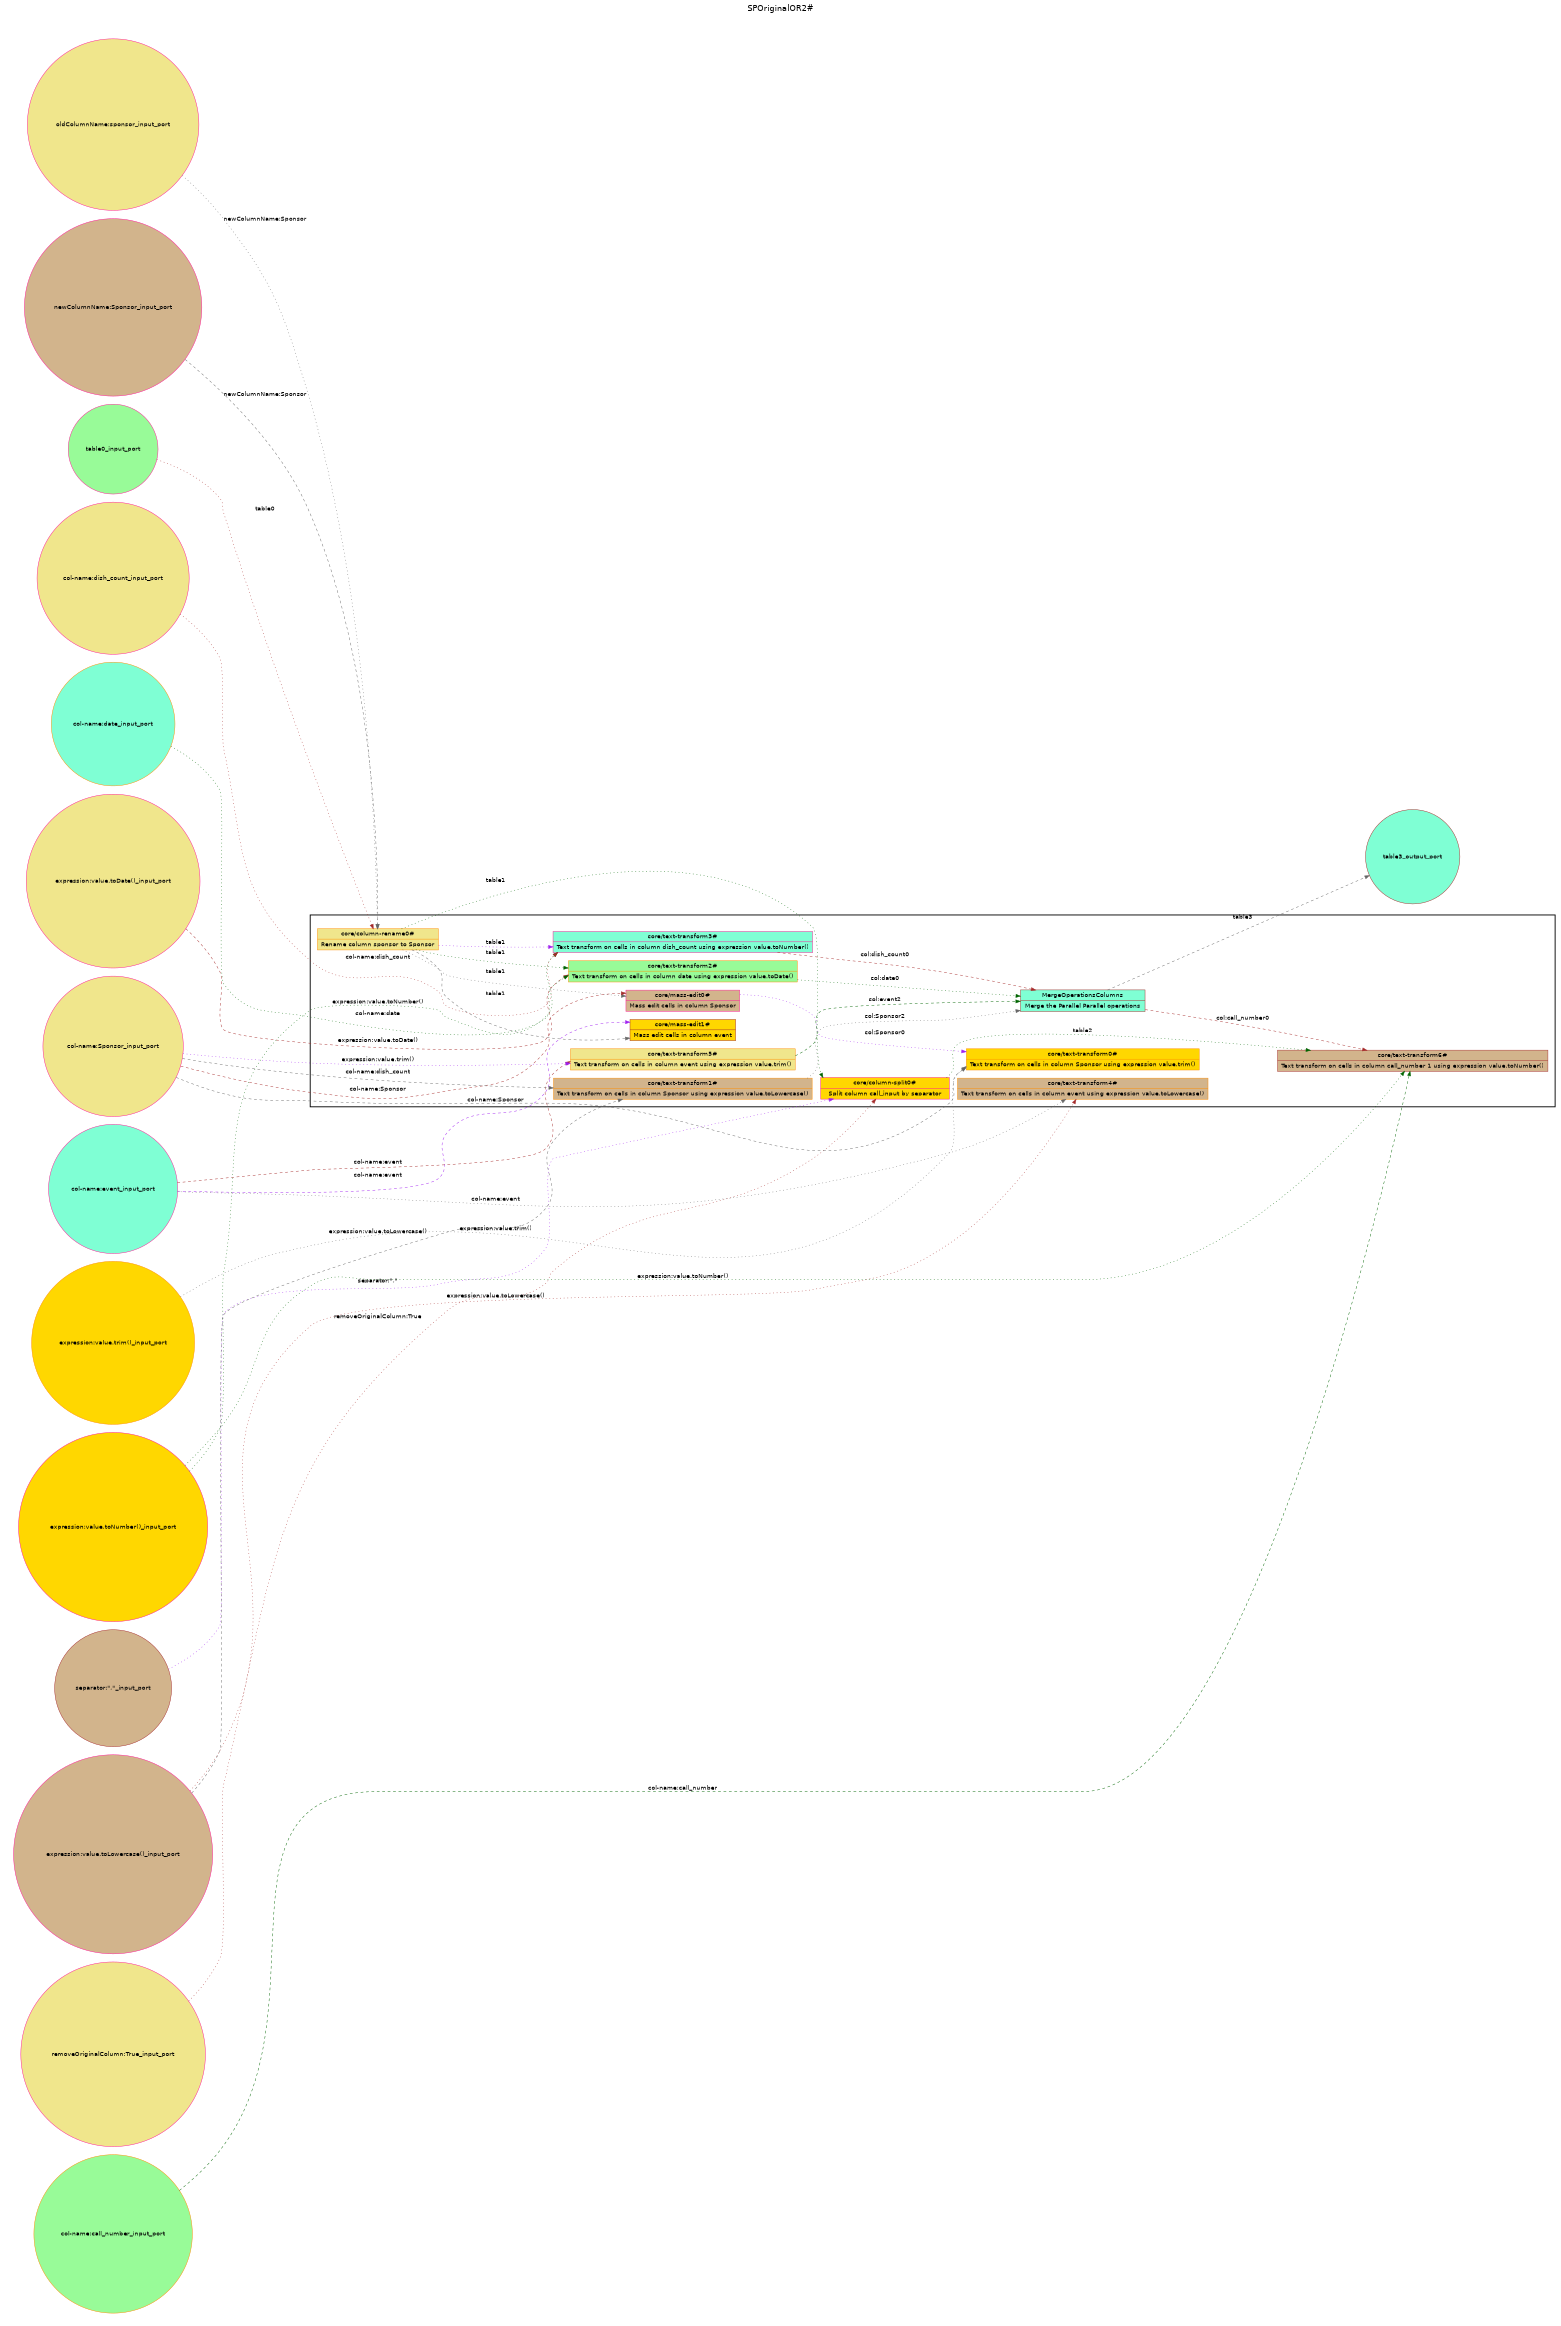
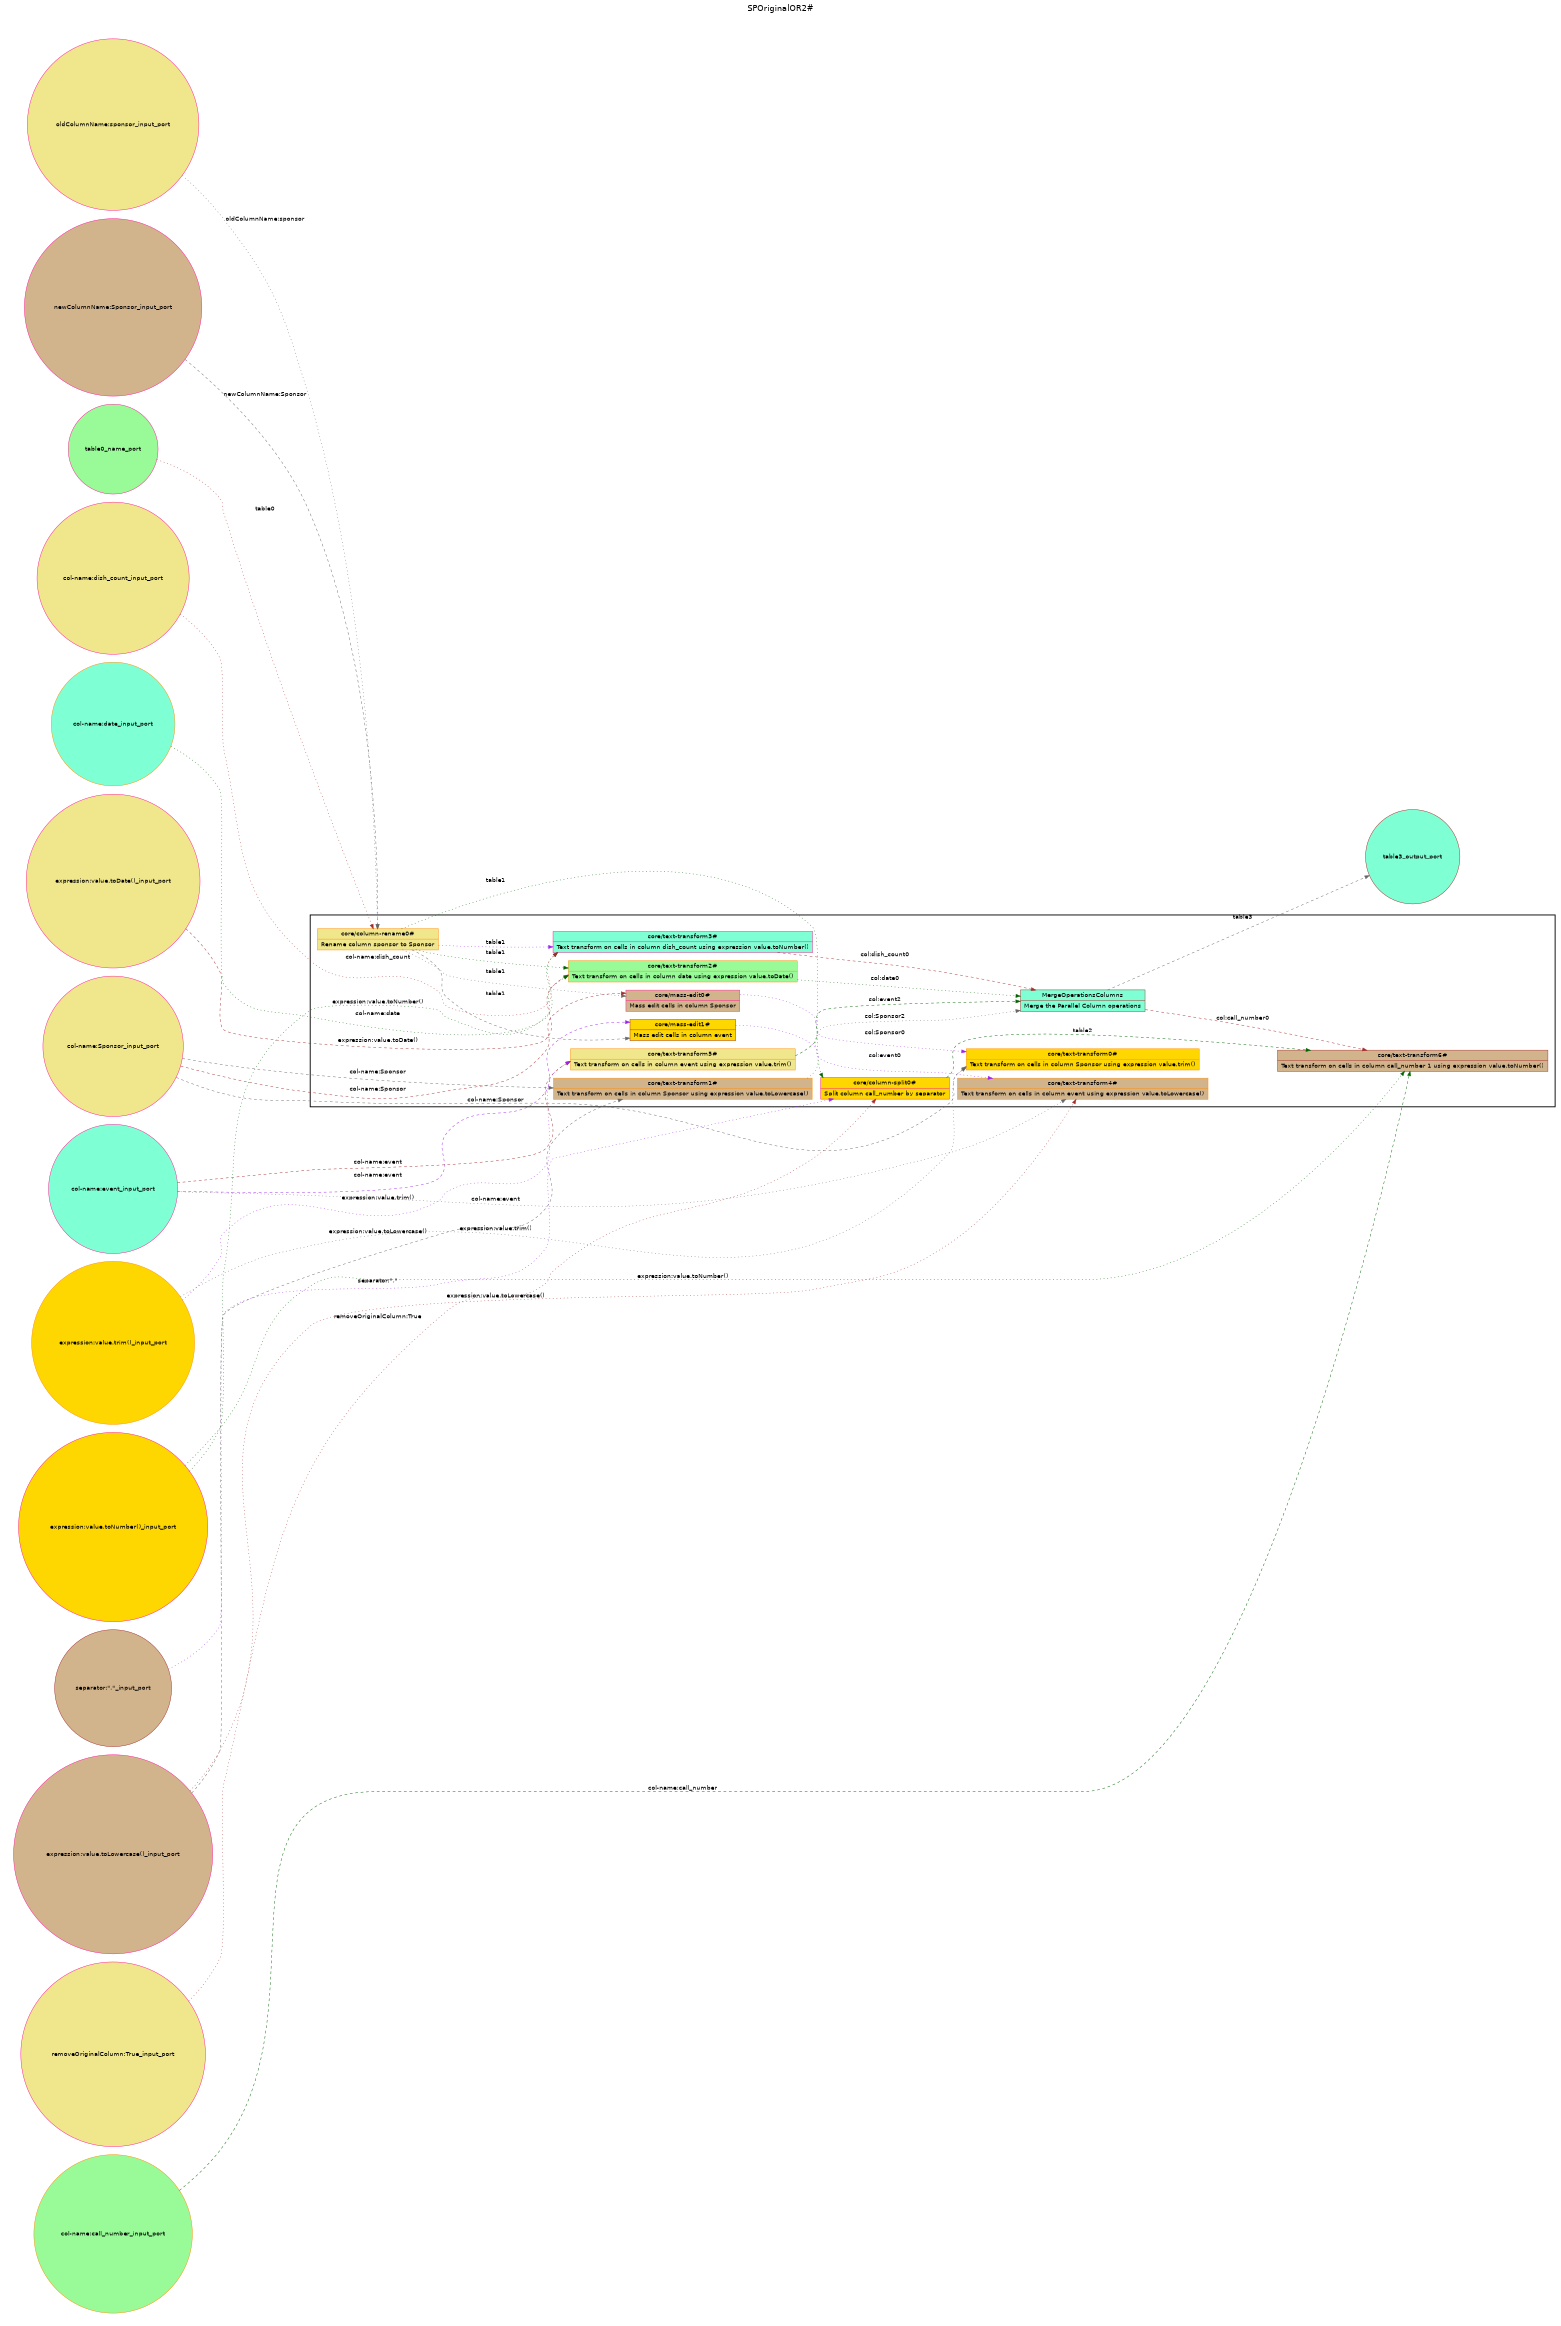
  digraph {
    fontname=Helvetica
    fontsize=18
    label="SPOriginalOR2#"
    labelloc=t
    rankdir=LR
    node [color=deeppink fillcolor=khaki fontname=Helvetica peripheries=1 shape=circle style=filled]
    edge [color=gray40 fontname=Helvetica style=dotted]
    n1 [color=darkorange label="{{<f0> core/column-rename0# |<f1> Rename column sponsor to Sponsor}}" rankdir=LR shape=record]
    n2 [fillcolor=tan label="{{<f0> core/mass-edit0# |<f1> Mass edit cells in column Sponsor}}" rankdir=LR shape=record]
    n3 [color=darkorange fillcolor=palegreen label="{{<f0> core/text-transform2# |<f1> Text transform on cells in column date using expression value.toDate()}}" rankdir=LR shape=record]
    n4 [fillcolor=aquamarine label="{{<f0> core/text-transform3# |<f1> Text transform on cells in column dish_count using expression value.toNumber()}}" rankdir=LR shape=record]
    n5 [color=brown fillcolor=gold label="{{<f0> core/mass-edit1# |<f1> Mass edit cells in column event}}" rankdir=LR shape=record]
-   n6 [fillcolor=gold label="{{<f0> core/column-split0# |<f1> Split column call_input by separator}}" rankdir=LR shape=record]
+   n6 [fillcolor=gold label="{{<f0> core/column-split0# |<f1> Split column call_number by separator}}" rankdir=LR shape=record]
    n7 [color=darkorange fillcolor=gold label="{{<f0> core/text-transform0# |<f1> Text transform on cells in column Sponsor using expression value.trim()}}" rankdir=LR shape=record]
    n8 [color=darkorange fillcolor=tan label="{{<f0> core/text-transform1# |<f1> Text transform on cells in column Sponsor using expression value.toLowercase()}}" rankdir=LR shape=record]
-   n9 [color=brown fillcolor=aquamarine label="{{<f0> MergeOperationsColumns |<f1> Merge the Parallel Parallel operations}}" rankdir=LR shape=record]
+   n9 [color=brown fillcolor=aquamarine label="{{<f0> MergeOperationsColumns |<f1> Merge the Parallel Column operations}}" rankdir=LR shape=record]
    n10 [color=darkorange fillcolor=tan label="{{<f0> core/text-transform4# |<f1> Text transform on cells in column event using expression value.toLowercase()}}" rankdir=LR shape=record]
    n11 [color=darkorange label="{{<f0> core/text-transform5# |<f1> Text transform on cells in column event using expression value.trim()}}" rankdir=LR shape=record]
    n12 [color=brown fillcolor=tan label="{{<f0> core/text-transform6# |<f1> Text transform on cells in column call_number 1 using expression value.toNumber()}}" rankdir=LR shape=record]
    "col-name:call_number_input_port" [color=darkorange fillcolor=palegreen width=0.2]
    "oldColumnName:sponsor_input_port" [width=0.2]
    "removeOriginalColumn:True_input_port" [width=0.2]
    "separator:\",\"_input_port" [color=brown fillcolor=tan width=0.2]
    "expression:value.toDate()_input_port" [width=0.2]
    "expression:value.toLowercase()_input_port" [fillcolor=tan width=0.2]
    "col-name:event_input_port" [fillcolor=aquamarine width=0.2]
    "col-name:Sponsor_input_port" [width=0.2]
    "col-name:date_input_port" [color=darkorange fillcolor=aquamarine width=0.2]
    "newColumnName:Sponsor_input_port" [fillcolor=tan width=0.2]
    "expression:value.toNumber()_input_port" [fillcolor=gold width=0.2]
    "col-name:dish_count_input_port" [width=0.2]
    "expression:value.trim()_input_port" [color=darkorange fillcolor=gold width=0.2]
-   table0_input_port [fillcolor=palegreen width=0.2]
+   table0_input_port [fillcolor=palegreen width=0.2 label=table0_name_port]
    table3_output_port [color=brown fillcolor=aquamarine width=0.2]
    subgraph cluster_1 {
      color=black
      label=""
      penwidth=2
      subgraph cluster_2 {
        color=black
        label=""
        penwidth=0
        n1
        n2
        n3
        n4
        n5
        n6
        n7
        n8
        n9
        n10
        n11
        n12
      }
    }
    subgraph cluster_3 {
      label=""
      penwidth=0
      subgraph cluster_4 {
        label=""
        penwidth=0
        "col-name:call_number_input_port"
        "oldColumnName:sponsor_input_port"
        "removeOriginalColumn:True_input_port"
        "separator:\",\"_input_port"
        "expression:value.toDate()_input_port"
        "expression:value.toLowercase()_input_port"
        "col-name:event_input_port"
        "col-name:Sponsor_input_port"
        "col-name:date_input_port"
        "newColumnName:Sponsor_input_port"
        "expression:value.toNumber()_input_port"
        "col-name:dish_count_input_port"
        "expression:value.trim()_input_port"
        table0_input_port
      }
    }
    subgraph cluster_5 {
      label=""
      penwidth=0
      subgraph cluster_6 {
        label=""
        penwidth=0
        table3_output_port
      }
    }
    n1 -> n2 [label=table1]
    n1 -> n3 [color=darkgreen label=table1]
    n1 -> n4 [color=purple label=table1]
    n1 -> n5 [label=table1 style=dashed]
    n1 -> n6 [color=darkgreen label=table1]
    n2 -> n7 [color=purple label="col:Sponsor0"]
    n3 -> n9 [color=darkgreen label="col:date0"]
    n4 -> n9 [color=brown label="col:dish_count0" style=dashed]
-   n6 -> n12 [color=darkgreen label=table2]
+   n5 -> n10 [color=purple label="col:event0"]
+   n6 -> n12 [color=darkgreen label=table2 style=dashed]
    n8 -> n9 [label="col:Sponsor2"]
    n9 -> n12 [color=brown label="col:call_number0" style=dashed]
    n9 -> table3_output_port [label=table3 style=dashed]
    n11 -> n9 [color=darkgreen label="col:event2" style=dashed]
    "col-name:call_number_input_port" -> n12 [color=darkgreen label="col-name:call_number" style=dashed]
-   "oldColumnName:sponsor_input_port" -> n1 [label="newColumnName:Sponsor"]
+   "oldColumnName:sponsor_input_port" -> n1 [label="oldColumnName:sponsor"]
    "removeOriginalColumn:True_input_port" -> n6 [color=brown label="removeOriginalColumn:True"]
    "separator:\",\"_input_port" -> n6 [color=purple label="separator:\",\""]
    "expression:value.toDate()_input_port" -> n3 [color=brown label="expression:value.toDate()" style=dashed]
    "expression:value.toLowercase()_input_port" -> n8 [label="expression:value.toLowercase()" style=dashed]
    "expression:value.toLowercase()_input_port" -> n10 [color=brown label="expression:value.toLowercase()"]
    "col-name:event_input_port" -> n5 [color=purple label="col-name:event" style=dashed]
    "col-name:event_input_port" -> n10 [label="col-name:event"]
    "col-name:event_input_port" -> n11 [color=brown label="col-name:event" style=dashed]
    "col-name:Sponsor_input_port" -> n2 [color=brown label="col-name:Sponsor" style=dashed]
    "col-name:Sponsor_input_port" -> n7 [label="col-name:Sponsor" style=dashed]
-   "col-name:Sponsor_input_port" -> n8 [label="col-name:dish_count" style=dashed]
+   "col-name:Sponsor_input_port" -> n8 [label="col-name:Sponsor" style=dashed]
    "col-name:date_input_port" -> n3 [color=darkgreen label="col-name:date"]
    "newColumnName:Sponsor_input_port" -> n1 [label="newColumnName:Sponsor" style=dashed]
    "expression:value.toNumber()_input_port" -> n4 [color=darkgreen label="expression:value.toNumber()"]
    "expression:value.toNumber()_input_port" -> n12 [color=darkgreen label="expression:value.toNumber()"]
    "col-name:dish_count_input_port" -> n4 [color=brown label="col-name:dish_count"]
    "expression:value.trim()_input_port" -> n7 [label="expression:value.trim()"]
-   "col-name:Sponsor_input_port" -> n11 [color=purple label="expression:value.trim()"]
+   "expression:value.trim()_input_port" -> n11 [color=purple label="expression:value.trim()"]
    table0_input_port -> n1 [color=brown label=table0]
  }
